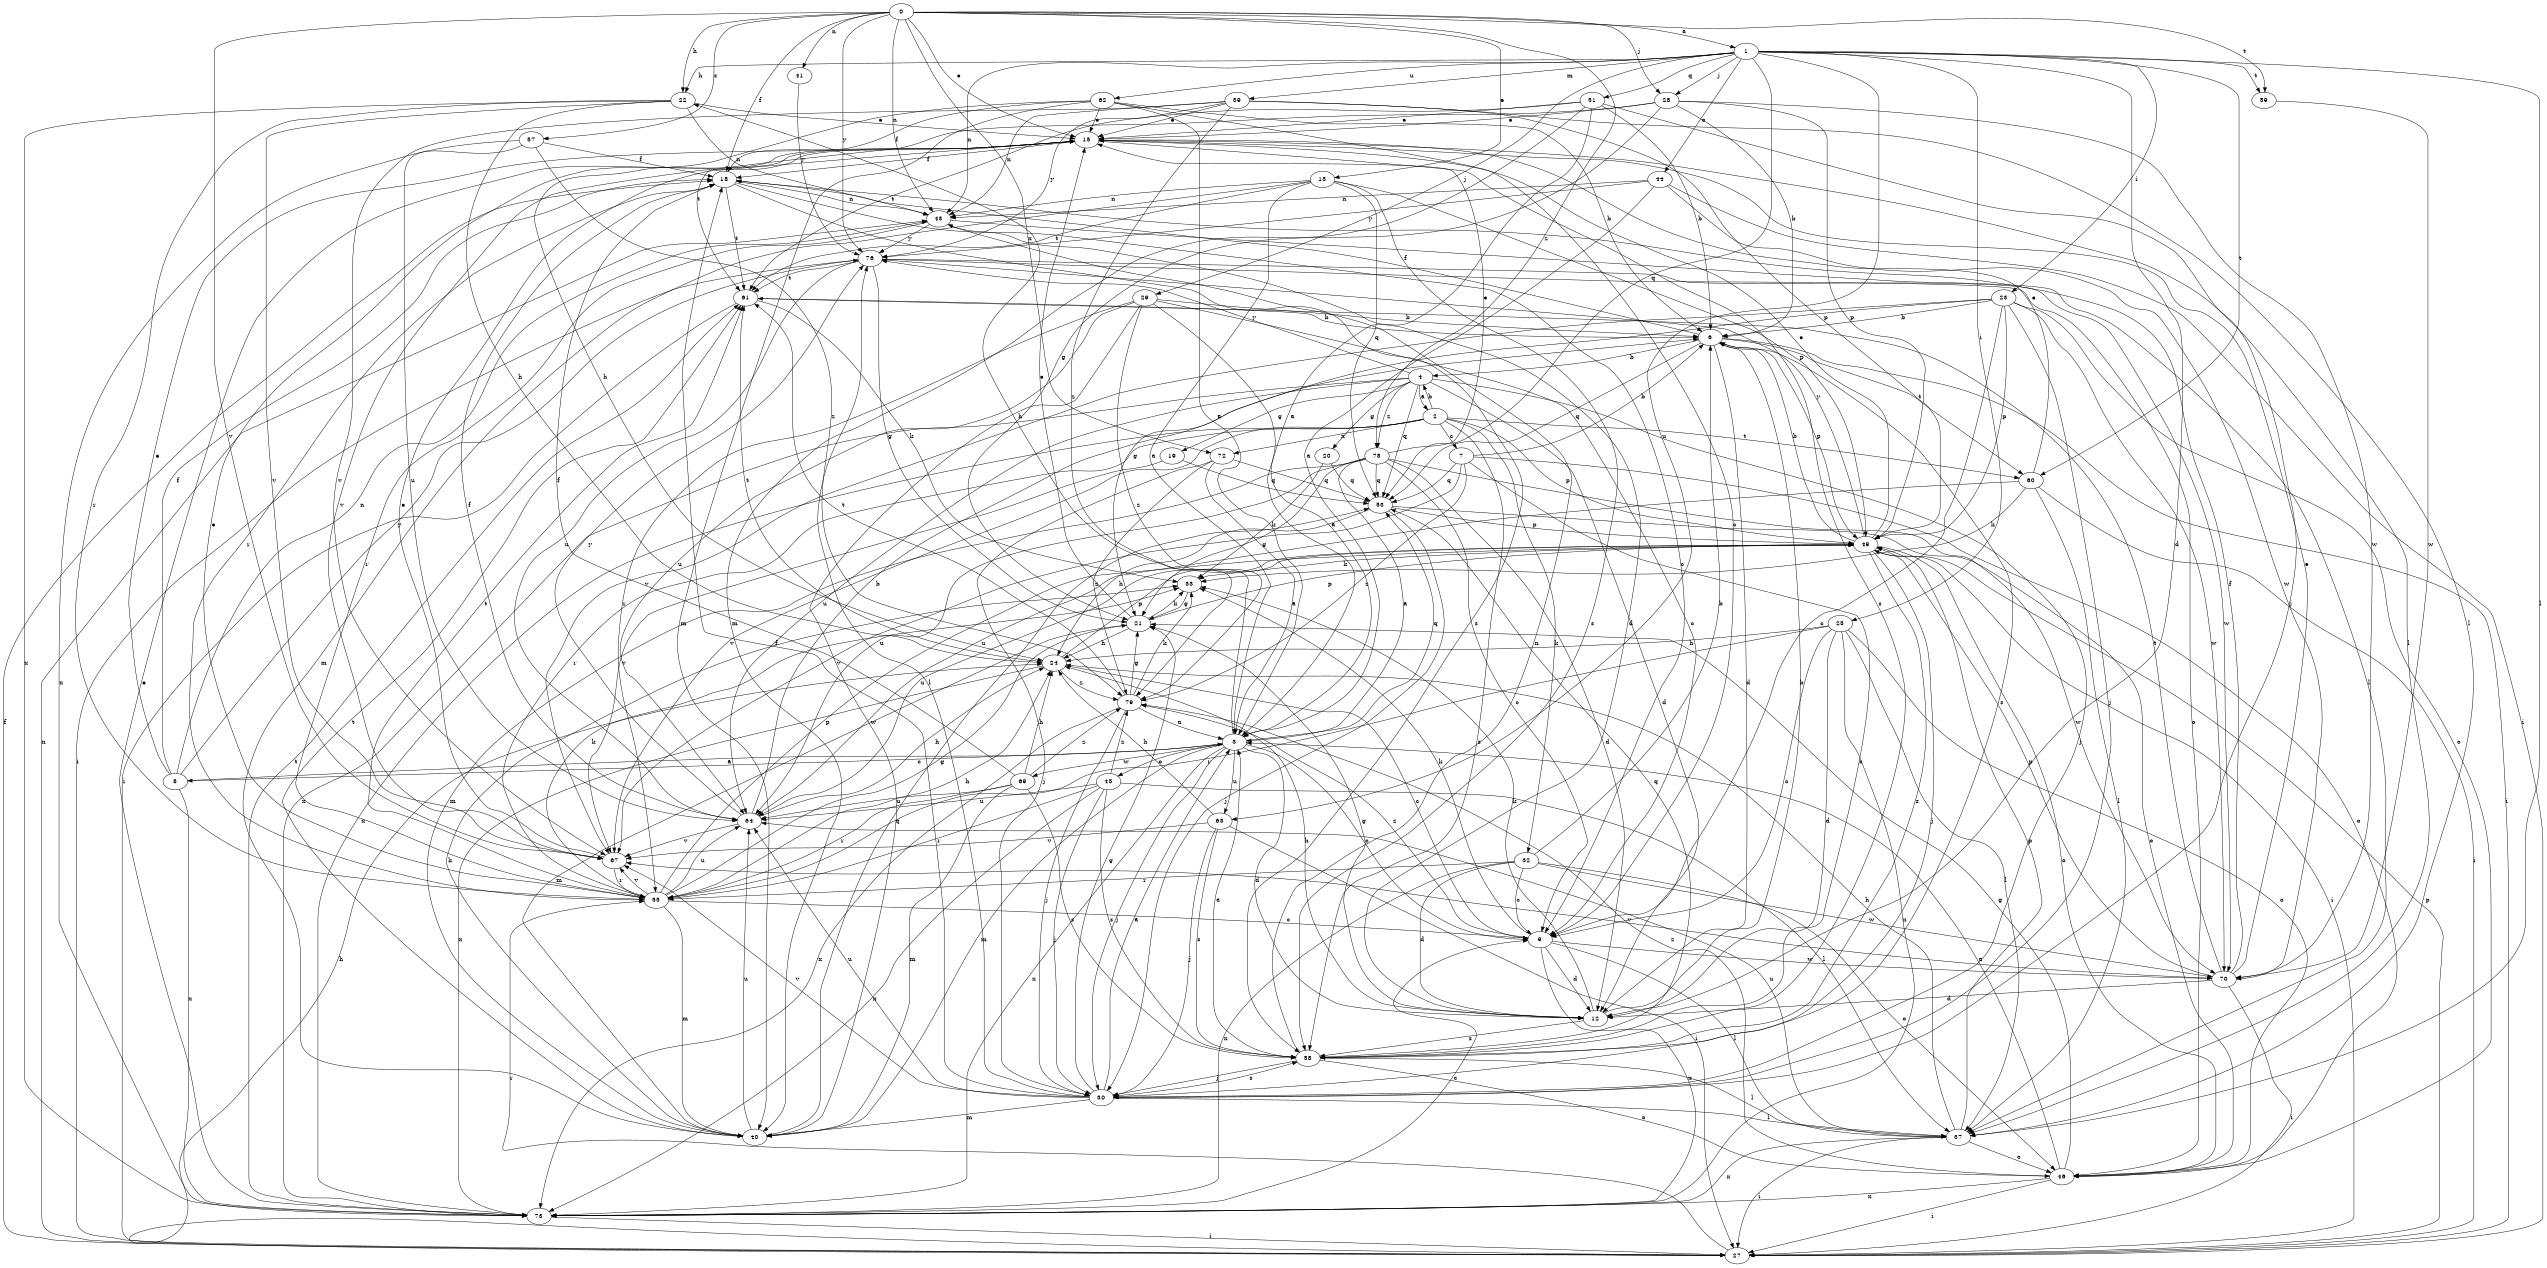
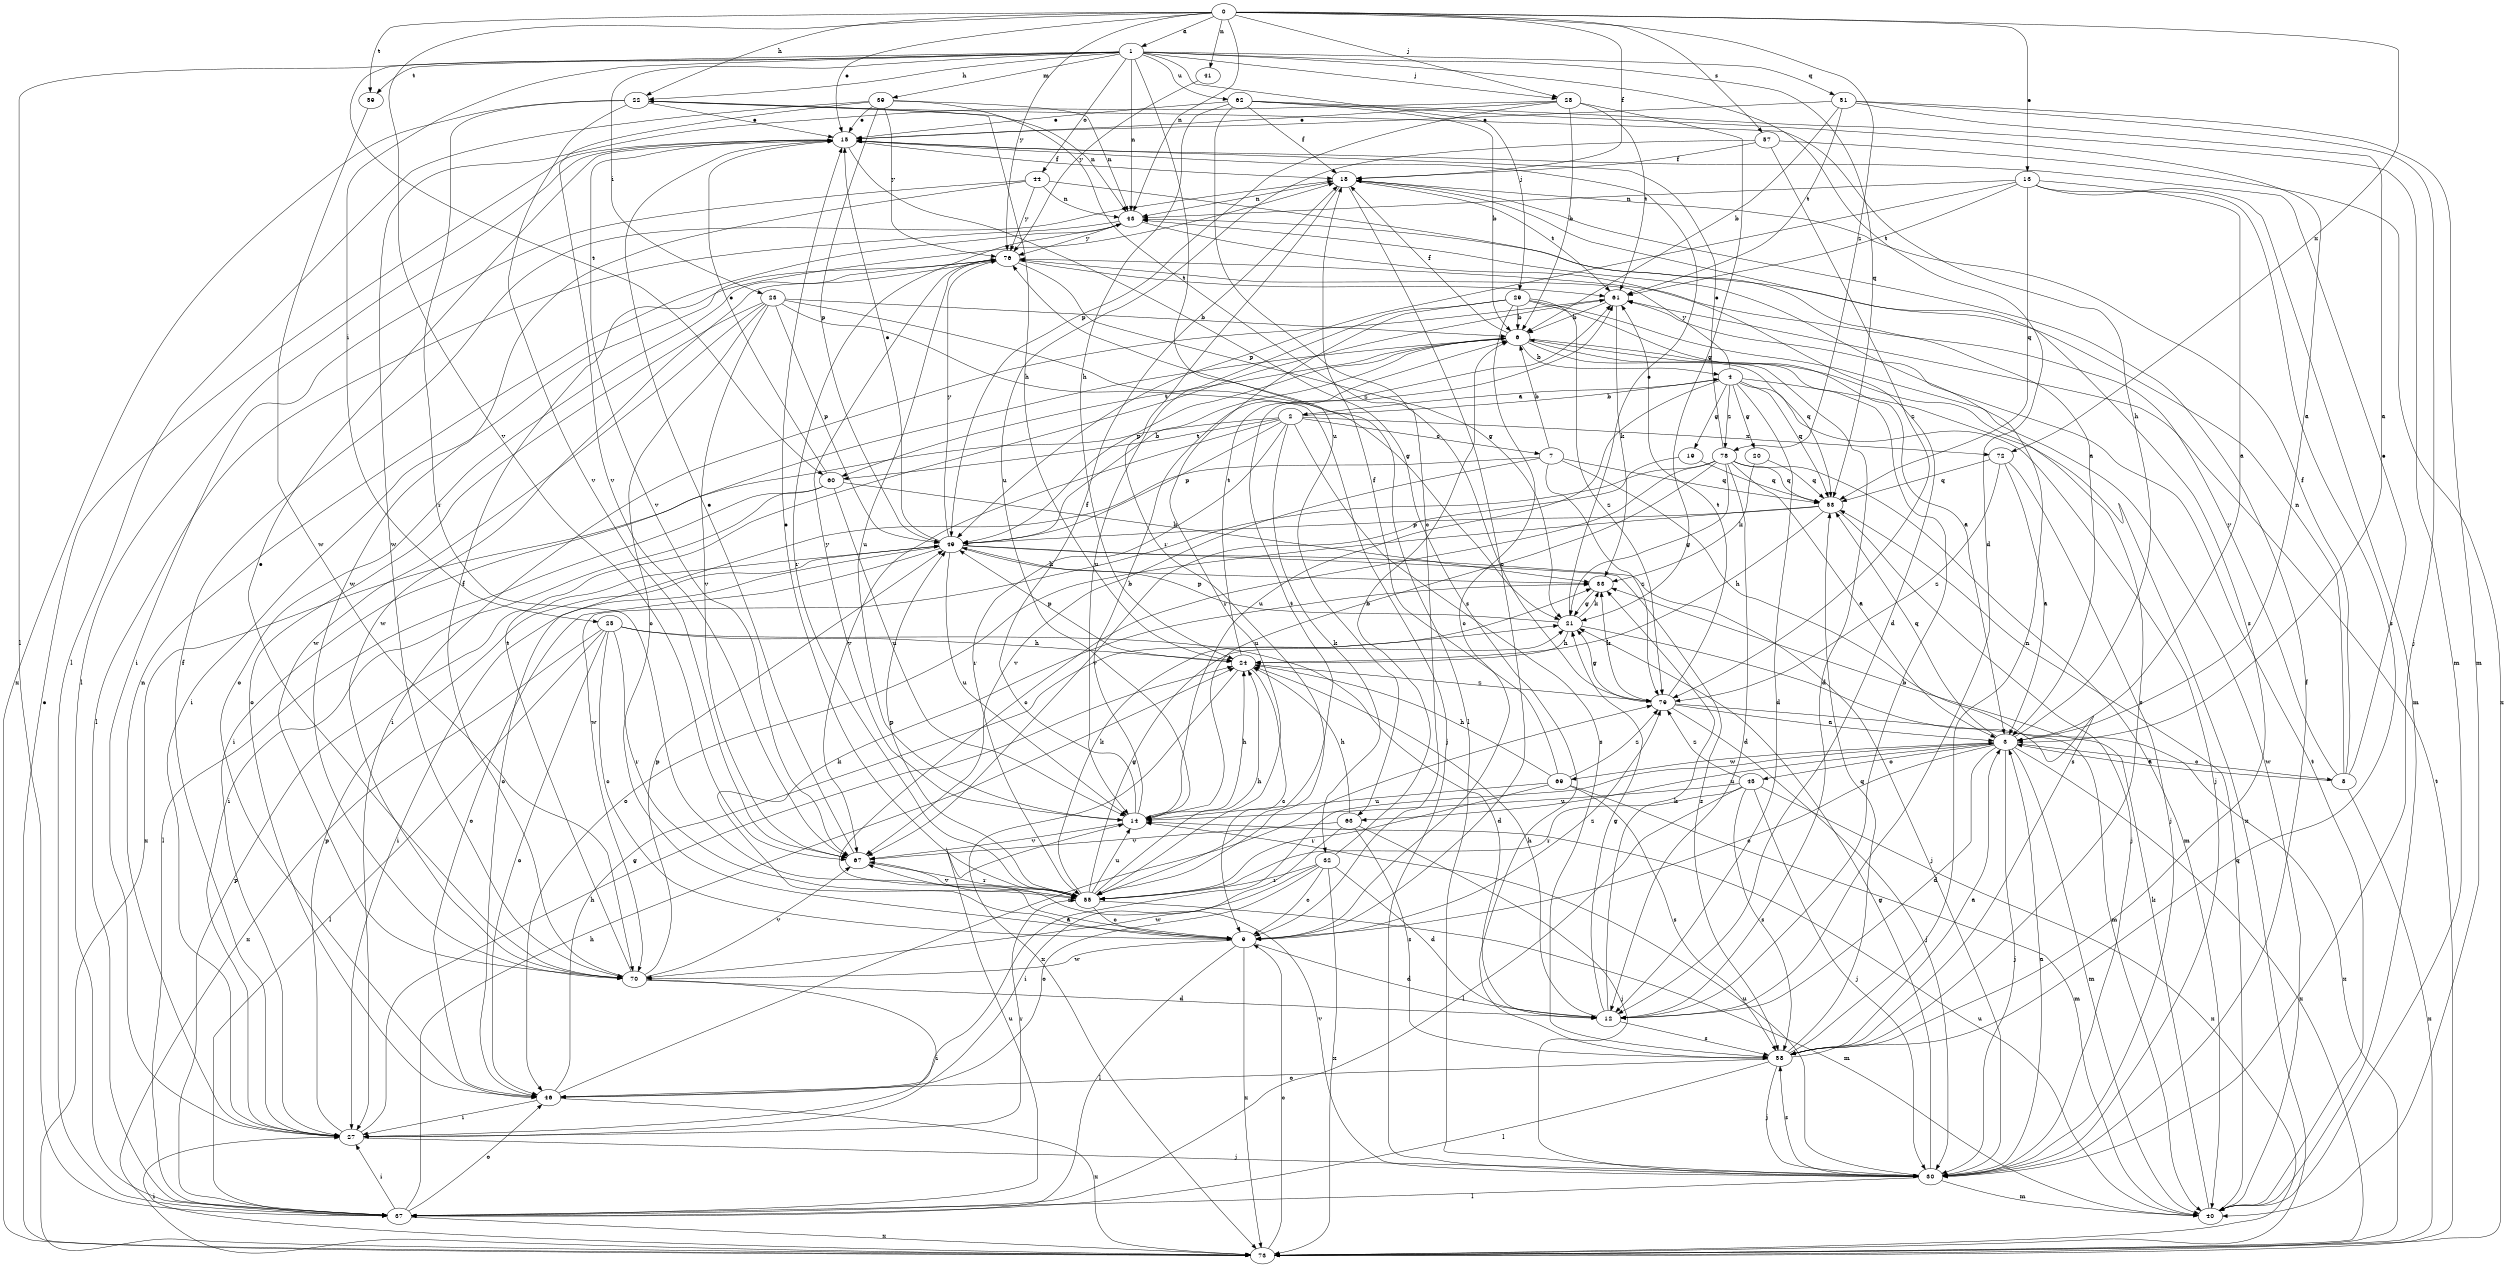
  strict digraph {
    0
    1
    13
    15
    18
    22
    28
    41
    43
    57
    59
    67
    72
    76
    78
    12
    25
    n18 [label=23]
    29
    37
    39
    44
    51
    53
    60
    62
    63
    49
    58
    3
    40
    61
    55
    9
    73
    24
    6
    70
    21
-   64
+   64 [label=14]
    79
    30
    27
    46
    33
    2
    4
    7
    32
    19
    20
    8
    45
    69
    0 -> 1 [label=a]
    0 -> 13 [label=e]
    0 -> 15 [label=e]
    0 -> 18 [label=f]
    0 -> 22 [label=h]
    0 -> 28 [label=j]
    0 -> 41 [label=n]
    0 -> 43 [label=n]
    0 -> 57 [label=s]
    0 -> 59 [label=t]
    0 -> 67 [label=v]
    0 -> 72 [label=x]
    0 -> 76 [label=y]
    0 -> 78 [label=z]
    1 -> 22 [label=h]
    1 -> 28 [label=j]
    1 -> 43 [label=n]
    1 -> 59 [label=t]
    1 -> 12 [label=d]
    1 -> 25 [label=i]
    1 -> n18 [label=i]
    1 -> 29 [label=j]
    1 -> 37 [label=l]
    1 -> 39 [label=m]
    1 -> 44 [label=o]
    1 -> 51 [label=q]
    1 -> 53 [label=q]
    1 -> 60 [label=t]
    1 -> 62 [label=u]
    1 -> 63 [label=u]
    13 -> 43 [label=n]
    13 -> 53 [label=q]
    13 -> 49 [label=p]
    13 -> 58 [label=s]
    13 -> 3 [label=a]
    13 -> 40 [label=m]
    13 -> 61 [label=t]
    15 -> 18 [label=f]
    15 -> 67 [label=v]
    15 -> 37 [label=l]
    15 -> 58 [label=s]
    18 -> 43 [label=n]
    18 -> 58 [label=s]
    18 -> 61 [label=t]
    18 -> 55 [label=r]
    18 -> 9 [label=c]
    22 -> 15 [label=e]
    22 -> 43 [label=n]
    22 -> 67 [label=v]
    22 -> 55 [label=r]
    22 -> 73 [label=x]
    22 -> 24 [label=h]
    28 -> 15 [label=e]
    28 -> 49 [label=p]
    28 -> 61 [label=t]
    28 -> 6 [label=b]
    28 -> 70 [label=w]
    28 -> 21 [label=g]
    41 -> 76 [label=y]
    43 -> 76 [label=y]
    43 -> 12 [label=d]
    43 -> 37 [label=l]
    43 -> 55 [label=r]
    57 -> 18 [label=f]
    57 -> 73 [label=x]
    57 -> 64 [label=u]
    57 -> 79 [label=z]
    59 -> 70 [label=w]
    67 -> 15 [label=e]
    67 -> 55 [label=r]
    72 -> 53 [label=q]
    72 -> 3 [label=a]
    72 -> 79 [label=z]
    72 -> 30 [label=j]
    76 -> 61 [label=t]
    76 -> 70 [label=w]
    76 -> 21 [label=g]
    76 -> 64 [label=u]
    76 -> 27 [label=i]
    76 -> 46 [label=o]
    78 -> 15 [label=e]
    78 -> 12 [label=d]
    78 -> 53 [label=q]
    78 -> 3 [label=a]
    78 -> 40 [label=m]
    78 -> 9 [label=c]
    78 -> 70 [label=w]
    78 -> 21 [label=g]
    78 -> 64 [label=u]
    12 -> 58 [label=s]
    12 -> 24 [label=h]
    12 -> 6 [label=b]
    12 -> 21 [label=g]
    12 -> 33 [label=k]
    25 -> 12 [label=d]
    25 -> 37 [label=l]
    25 -> 55 [label=r]
    25 -> 9 [label=c]
    25 -> 73 [label=x]
    25 -> 24 [label=h]
    25 -> 46 [label=o]
    n18 -> 67 [label=v]
    n18 -> 49 [label=p]
    n18 -> 9 [label=c]
    n18 -> 6 [label=b]
    n18 -> 70 [label=w]
    n18 -> 21 [label=g]
    n18 -> 30 [label=j]
    n18 -> 46 [label=o]
    29 -> 3 [label=a]
    29 -> 40 [label=w]
    29 -> 55 [label=r]
    29 -> 9 [label=c]
    29 -> 6 [label=b]
    29 -> 64 [label=u]
    29 -> 79 [label=z]
    37 -> 49 [label=p]
    37 -> 73 [label=x]
    37 -> 24 [label=h]
    37 -> 64 [label=u]
    37 -> 27 [label=i]
    37 -> 46 [label=o]
    39 -> 15 [label=e]
    39 -> 43 [label=n]
    39 -> 67 [label=v]
    39 -> 76 [label=y]
    39 -> 37 [label=l]
    39 -> 49 [label=p]
    39 -> 79 [label=z]
    44 -> 43 [label=n]
    44 -> 76 [label=y]
    44 -> 3 [label=a]
    44 -> 70 [label=w]
    44 -> 27 [label=i]
    51 -> 15 [label=e]
    51 -> 3 [label=a]
    51 -> 40 [label=m]
    51 -> 61 [label=t]
    51 -> 6 [label=b]
    51 -> 30 [label=j]
    53 -> 49 [label=p]
    53 -> 24 [label=h]
    53 -> 30 [label=j]
    53 -> 46 [label=o]
    60 -> 15 [label=e]
    60 -> 37 [label=l]
    60 -> 64 [label=u]
    60 -> 27 [label=i]
    60 -> 33 [label=k]
    62 -> 15 [label=e]
    62 -> 18 [label=f]
    62 -> 3 [label=a]
    62 -> 40 [label=m]
    62 -> 9 [label=c]
    62 -> 24 [label=h]
    62 -> 6 [label=b]
    63 -> 67 [label=v]
    63 -> 58 [label=s]
    63 -> 24 [label=h]
    63 -> 30 [label=j]
    63 -> 27 [label=i]
    49 -> 15 [label=e]
    49 -> 76 [label=y]
    49 -> 58 [label=s]
    49 -> 6 [label=b]
    49 -> 64 [label=u]
    49 -> 30 [label=j]
    49 -> 27 [label=i]
    49 -> 46 [label=o]
    49 -> 33 [label=k]
    58 -> 43 [label=n]
    58 -> 37 [label=l]
    58 -> 53 [label=q]
    58 -> 3 [label=a]
    58 -> 30 [label=j]
    58 -> 46 [label=o]
    3 -> 22 [label=h]
    3 -> 12 [label=d]
    3 -> 53 [label=q]
    3 -> 63 [label=u]
    3 -> 40 [label=m]
    3 -> 9 [label=c]
    3 -> 73 [label=x]
    3 -> 30 [label=j]
    3 -> 8 [label=c]
    3 -> 45 [label=o]
    3 -> 69 [label=w]
    40 -> 53 [label=q]
    40 -> 61 [label=t]
    40 -> 64 [label=u]
    40 -> 33 [label=k]
    61 -> 6 [label=b]
    61 -> 27 [label=i]
    61 -> 33 [label=k]
    55 -> 15 [label=e]
    55 -> 67 [label=v]
    55 -> 49 [label=p]
    55 -> 40 [label=m]
    55 -> 61 [label=t]
    55 -> 9 [label=c]
    55 -> 24 [label=h]
    55 -> 21 [label=g]
    55 -> 64 [label=u]
    55 -> 33 [label=k]
    9 -> 12 [label=d]
    9 -> 37 [label=l]
    9 -> 73 [label=x]
    9 -> 70 [label=w]
    9 -> 79 [label=z]
    9 -> 33 [label=k]
    73 -> 15 [label=e]
    73 -> 61 [label=t]
    73 -> 9 [label=c]
    73 -> 27 [label=i]
    24 -> 49 [label=p]
    24 -> 61 [label=t]
    24 -> 9 [label=c]
    24 -> 73 [label=x]
    24 -> 79 [label=z]
    6 -> 18 [label=f]
    6 -> 12 [label=d]
    6 -> 53 [label=q]
    6 -> 60 [label=t]
    6 -> 49 [label=p]
    6 -> 58 [label=s]
    6 -> 27 [label=i]
    6 -> 4 [label=b]
    70 -> 15 [label=e]
    70 -> 18 [label=f]
    70 -> 67 [label=v]
    70 -> 12 [label=d]
    70 -> 49 [label=p]
    70 -> 61 [label=t]
    70 -> 27 [label=i]
    21 -> 15 [label=e]
    21 -> 49 [label=p]
    21 -> 40 [label=m]
    21 -> 24 [label=h]
    21 -> 33 [label=k]
    64 -> 18 [label=f]
    64 -> 67 [label=v]
    64 -> 76 [label=y]
    64 -> 24 [label=h]
    64 -> 6 [label=b]
    79 -> 3 [label=a]
    79 -> 61 [label=t]
    79 -> 73 [label=x]
    79 -> 21 [label=g]
    79 -> 30 [label=j]
    79 -> 33 [label=k]
    30 -> 18 [label=f]
    30 -> 67 [label=v]
    30 -> 76 [label=l]
    30 -> 37 [label=l]
    30 -> 58 [label=s]
    30 -> 3 [label=a]
    30 -> 40 [label=m]
    30 -> 21 [label=g]
    30 -> 64 [label=u]
    27 -> 18 [label=f]
    27 -> 43 [label=n]
    27 -> 49 [label=p]
    27 -> 55 [label=r]
    27 -> 24 [label=h]
+   27 -> 30 [label=j]
    46 -> 3 [label=a]
    46 -> 73 [label=x]
    46 -> 21 [label=g]
    46 -> 79 [label=z]
    46 -> 27 [label=i]
    33 -> 21 [label=g]
    2 -> 67 [label=v]
    2 -> 72 [label=x]
    2 -> 60 [label=t]
    2 -> 49 [label=p]
    2 -> 58 [label=s]
    2 -> 55 [label=r]
    2 -> 73 [label=x]
    2 -> 4 [label=b]
    2 -> 7 [label=c]
    2 -> 32 [label=k]
    4 -> 76 [label=y]
    4 -> 78 [label=z]
    4 -> 12 [label=d]
    4 -> 53 [label=q]
    4 -> 73 [label=x]
    4 -> 64 [label=u]
    4 -> 30 [label=j]
    4 -> 2 [label=a]
    4 -> 19 [label=g]
    4 -> 20 [label=g]
    7 -> 67 [label=v]
    7 -> 53 [label=q]
    7 -> 58 [label=s]
    7 -> 6 [label=b]
    7 -> 79 [label=z]
    7 -> 46 [label=o]
    32 -> 12 [label=d]
    32 -> 55 [label=r]
    32 -> 9 [label=c]
    32 -> 73 [label=x]
    32 -> 6 [label=b]
    32 -> 70 [label=w]
    32 -> 46 [label=o]
    19 -> 67 [label=v]
    19 -> 53 [label=q]
    20 -> 53 [label=q]
    20 -> 33 [label=k]
    8 -> 15 [label=e]
    8 -> 18 [label=f]
    8 -> 43 [label=n]
    8 -> 76 [label=y]
    8 -> 3 [label=a]
    8 -> 73 [label=x]
    45 -> 37 [label=l]
    45 -> 58 [label=s]
    45 -> 55 [label=r]
    45 -> 73 [label=x]
    45 -> 64 [label=u]
    45 -> 79 [label=z]
    45 -> 30 [label=j]
    69 -> 18 [label=f]
    69 -> 58 [label=s]
    69 -> 40 [label=m]
    69 -> 55 [label=r]
    69 -> 24 [label=h]
    69 -> 64 [label=u]
    69 -> 79 [label=z]
  }
